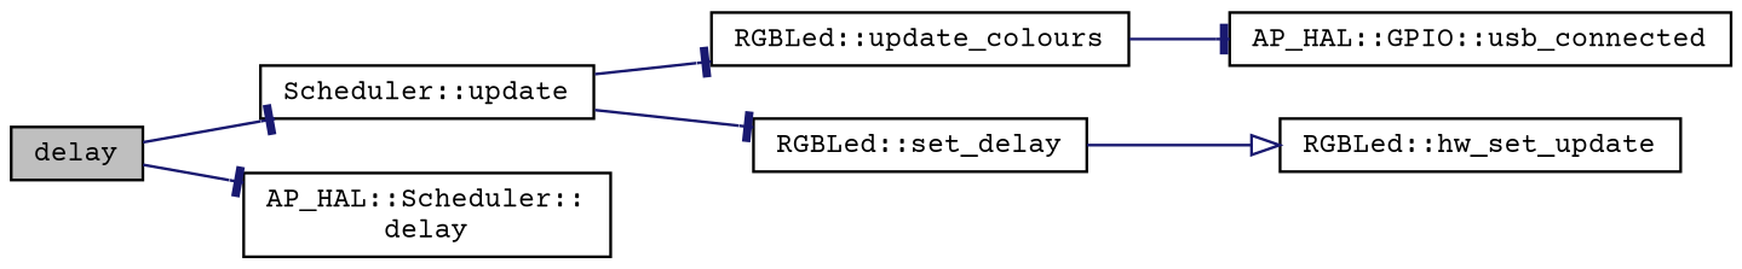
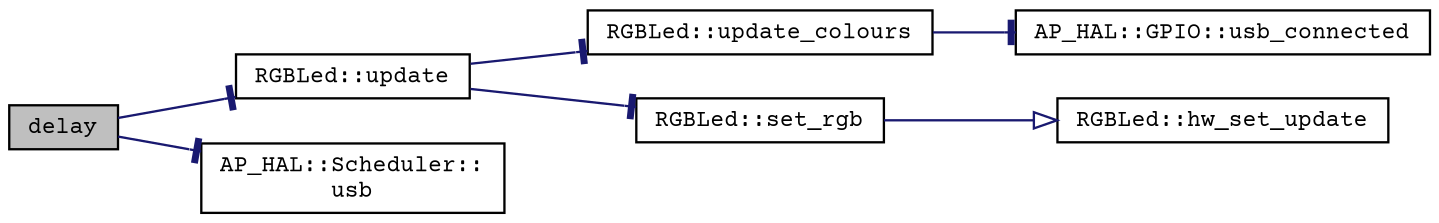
  digraph {
    fontname="Courier Prime"
    rankdir=LR
    node [color=black fillcolor=white fontname="Courier Prime" fontsize=10 shape=record style=filled]
    edge [arrowhead=tee color=midnightblue fontname="Courier Prime" fontsize=10 labelfontname=Helvetica labelfontsize=10 style=solid]
    n1 [fillcolor=grey75 fontcolor=black height=0.2 label=delay width=0.4]
-   n2 [height=0.2 label="Scheduler::update" width=0.4]
-   n3 [height=0.2 label="AP_HAL::Scheduler::\ldelay" width=0.4]
+   n2 [height=0.2 label="RGBLed::update" width=0.4]
+   n3 [height=0.2 label="AP_HAL::Scheduler::\lusb" width=0.4]
    n4 [height=0.2 label="RGBLed::update_colours" width=0.4]
-   n5 [height=0.2 label="RGBLed::set_delay" width=0.4]
+   n5 [height=0.2 label="RGBLed::set_rgb" width=0.4]
    n6 [height=0.2 label="AP_HAL::GPIO::usb_connected" width=0.4]
    n7 [height=0.2 label="RGBLed::hw_set_update" width=0.4]
    n1 -> n2
    n1 -> n3
    n2 -> n4
    n2 -> n5
    n4 -> n6
    n5 -> n7 [arrowhead=onormal]
  }
